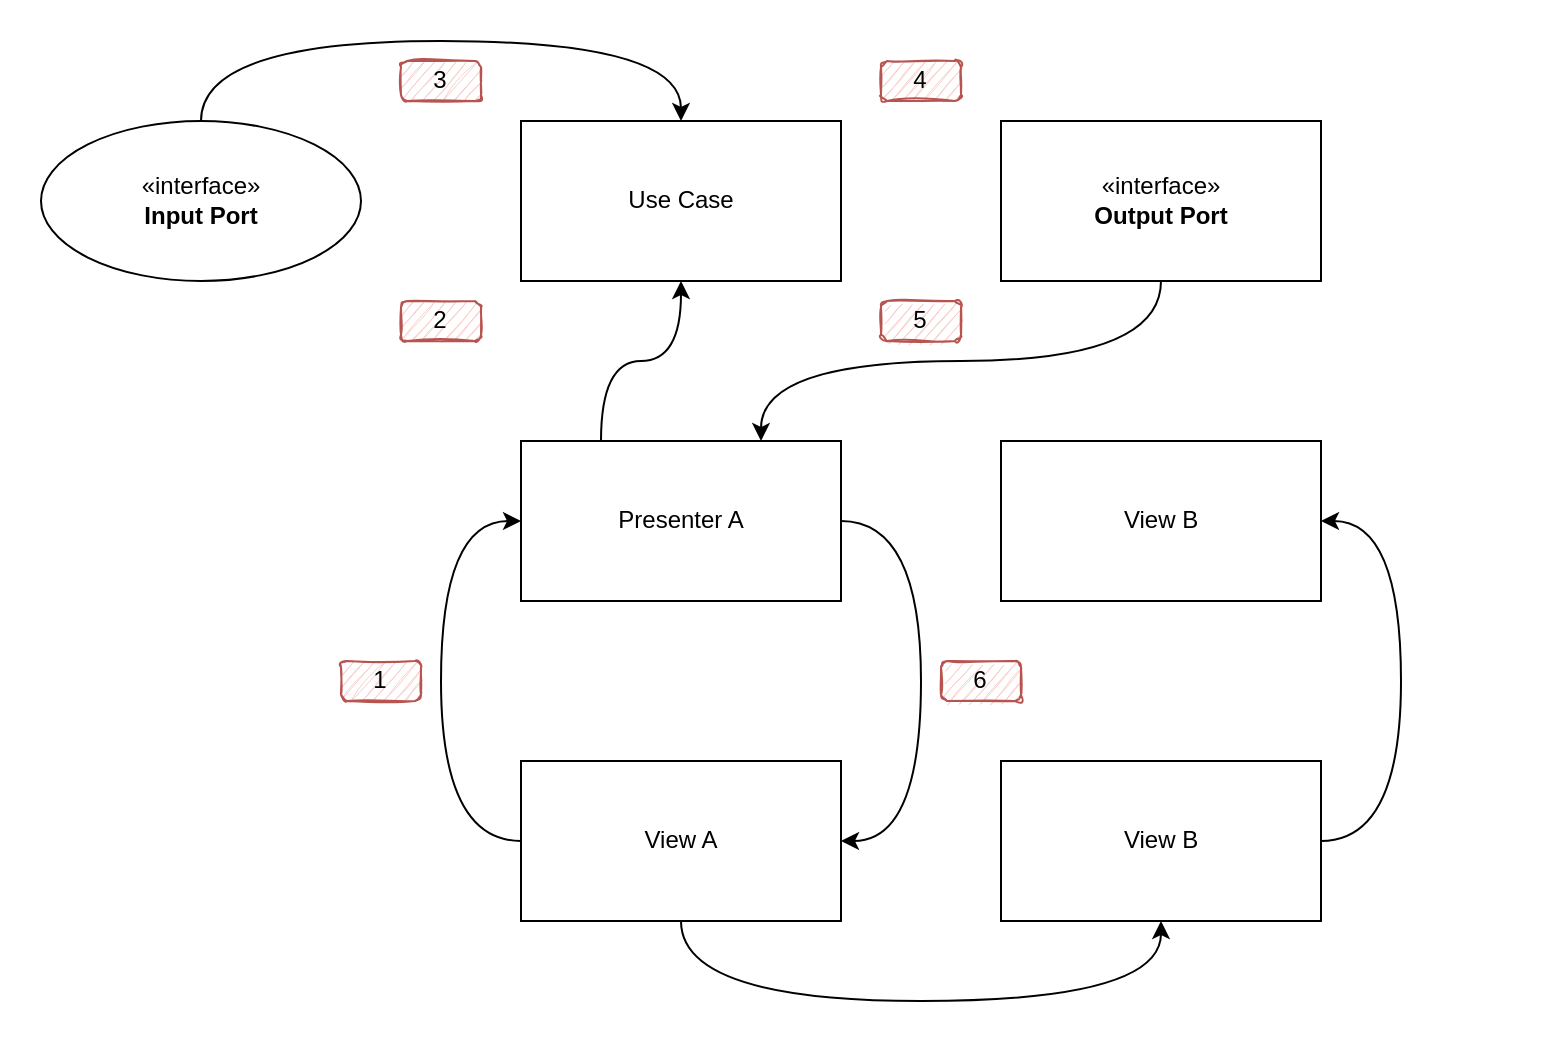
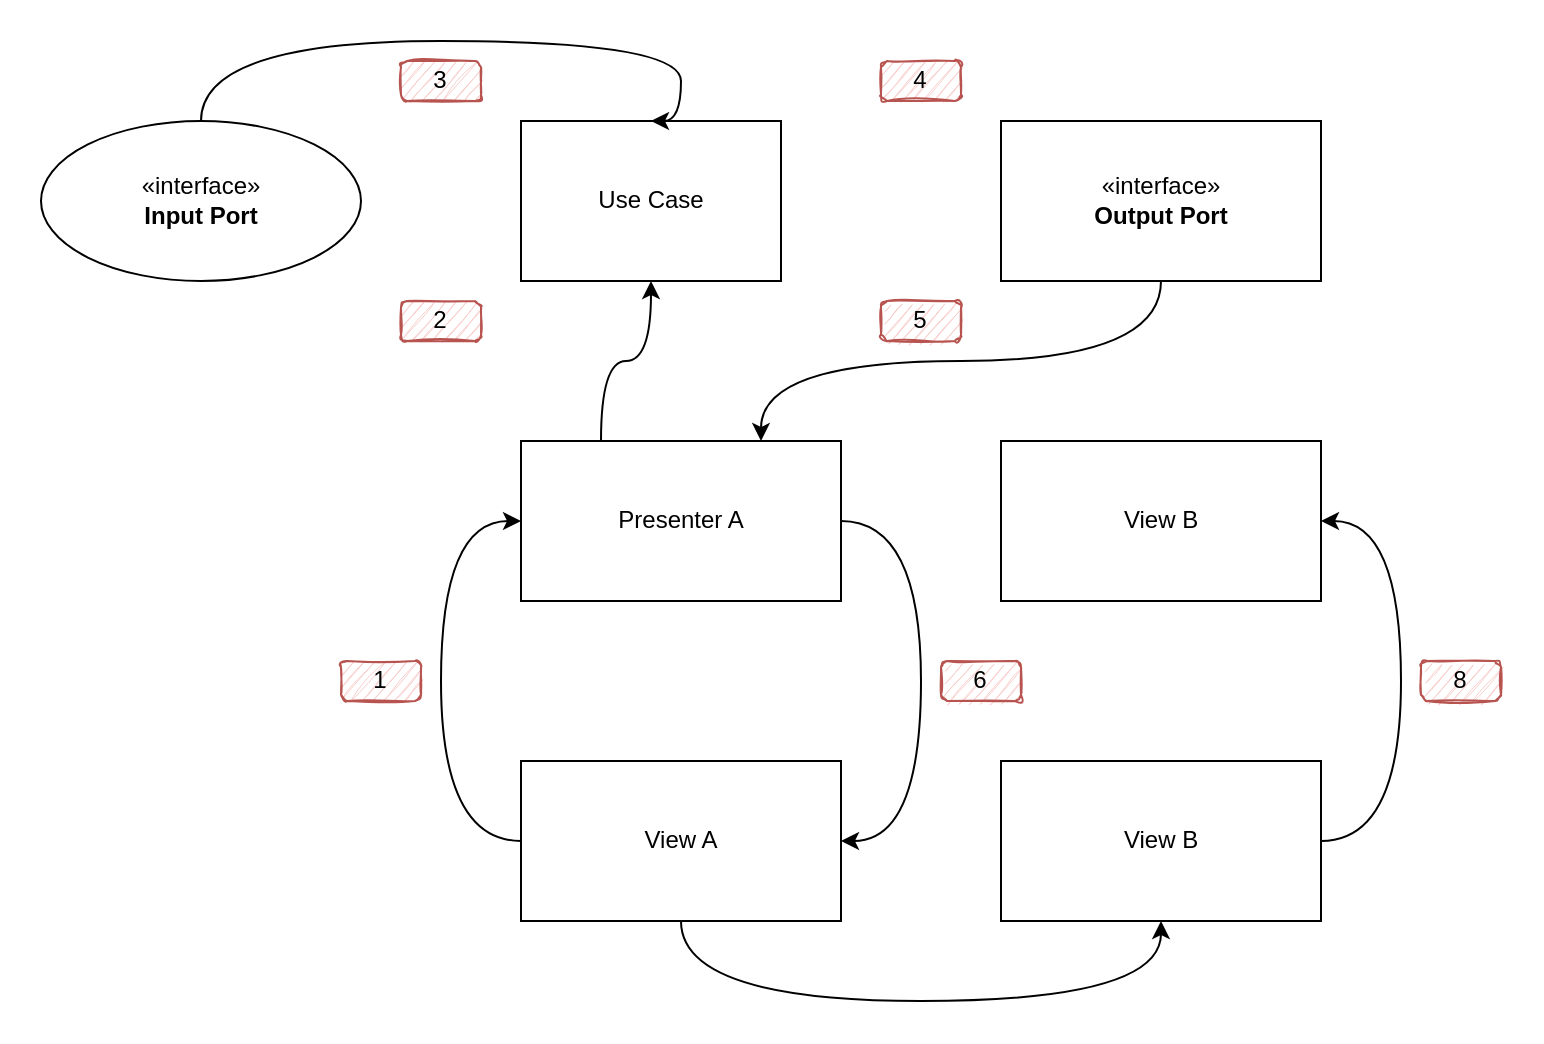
  <mxCell id="0" />
  <mxCell id="1" parent="0" />
  <mxCell id="2" value="View A" style="html=1;" vertex="1" parent="1"><mxGeometry x="260" y="380" width="160" height="80" as="geometry" /></mxCell>
  <mxCell id="3" value="Presenter A" style="html=1;" vertex="1" parent="1"><mxGeometry x="260" y="220" width="160" height="80" as="geometry" /></mxCell>
  <mxCell id="4" value="«interface»&lt;br&gt;&lt;b&gt;Input Port&lt;/b&gt;" style="ellipse;html=1;" vertex="1" parent="1"><mxGeometry x="20" y="60" width="160" height="80" as="geometry" /></mxCell>
- <mxCell id="5" value="Use Case" style="html=1;" vertex="1" parent="1"><mxGeometry x="260" y="60" width="160" height="80" as="geometry" /></mxCell>
+ <mxCell id="5" value="Use Case" style="html=1;" vertex="1" parent="1"><mxGeometry x="260" y="60" width="130" height="80" as="geometry" /></mxCell>
  <mxCell id="6" value="«interface»&lt;br&gt;&lt;b&gt;Output Port&lt;/b&gt;" style="html=1;" vertex="1" parent="1"><mxGeometry x="500" y="60" width="160" height="80" as="geometry" /></mxCell>
  <mxCell id="7" value="View B" style="html=1;" vertex="1" parent="1"><mxGeometry x="500" y="380" width="160" height="80" as="geometry" /></mxCell>
  <mxCell id="8" value="View B" style="html=1;" vertex="1" parent="1"><mxGeometry x="500" y="220" width="160" height="80" as="geometry" /></mxCell>
  <mxCell id="9" value="" style="endArrow=classic;html=1;exitX=0;exitY=0.5;exitDx=0;exitDy=0;entryX=0;entryY=0.5;entryDx=0;entryDy=0;edgeStyle=orthogonalEdgeStyle;curved=1;" edge="1" parent="1" source="2" target="3"><mxGeometry width="50" height="50" relative="1" as="geometry"><mxPoint x="10" y="320" as="sourcePoint" /><mxPoint x="60" y="270" as="targetPoint" /><Array as="points"><mxPoint x="220" y="420" /><mxPoint x="220" y="260" /></Array></mxGeometry></mxCell>
  <mxCell id="10" value="" style="endArrow=classic;html=1;exitX=0.25;exitY=0;exitDx=0;exitDy=0;edgeStyle=orthogonalEdgeStyle;curved=1;" edge="1" parent="1" source="3" target="5"><mxGeometry width="50" height="50" relative="1" as="geometry"><mxPoint x="90" y="280" as="sourcePoint" /><mxPoint x="140" y="230" as="targetPoint" /></mxGeometry></mxCell>
  <mxCell id="11" value="" style="endArrow=classic;html=1;exitX=0.5;exitY=0;exitDx=0;exitDy=0;entryX=0.5;entryY=0;entryDx=0;entryDy=0;edgeStyle=orthogonalEdgeStyle;curved=1;" edge="1" parent="1" source="4" target="5"><mxGeometry width="50" height="50" relative="1" as="geometry"><mxPoint x="230" y="60" as="sourcePoint" /><mxPoint x="280" y="10" as="targetPoint" /><Array as="points"><mxPoint x="100" y="20" /><mxPoint x="340" y="20" /></Array></mxGeometry></mxCell>
  <mxCell id="12" value="" style="endArrow=classic;html=1;exitX=0.5;exitY=1;exitDx=0;exitDy=0;entryX=0.75;entryY=0;entryDx=0;entryDy=0;edgeStyle=orthogonalEdgeStyle;curved=1;" edge="1" parent="1" source="6" target="3"><mxGeometry width="50" height="50" relative="1" as="geometry"><mxPoint x="720" y="210" as="sourcePoint" /><mxPoint x="770" y="160" as="targetPoint" /></mxGeometry></mxCell>
  <mxCell id="13" value="" style="endArrow=classic;html=1;exitX=1;exitY=0.5;exitDx=0;exitDy=0;entryX=1;entryY=0.5;entryDx=0;entryDy=0;edgeStyle=orthogonalEdgeStyle;curved=1;" edge="1" parent="1" source="3" target="2"><mxGeometry width="50" height="50" relative="1" as="geometry"><mxPoint x="70" y="420" as="sourcePoint" /><mxPoint x="120" y="370" as="targetPoint" /><Array as="points"><mxPoint x="460" y="260" /><mxPoint x="460" y="420" /></Array></mxGeometry></mxCell>
  <mxCell id="14" value="" style="endArrow=classic;html=1;exitX=0.5;exitY=1;exitDx=0;exitDy=0;entryX=0.5;entryY=1;entryDx=0;entryDy=0;edgeStyle=orthogonalEdgeStyle;curved=1;" edge="1" parent="1" source="2" target="7"><mxGeometry width="50" height="50" relative="1" as="geometry"><mxPoint x="360" y="540" as="sourcePoint" /><mxPoint x="410" y="490" as="targetPoint" /><Array as="points"><mxPoint x="340" y="500" /><mxPoint x="580" y="500" /></Array></mxGeometry></mxCell>
  <mxCell id="15" value="" style="endArrow=classic;html=1;exitX=1;exitY=0.5;exitDx=0;exitDy=0;entryX=1;entryY=0.5;entryDx=0;entryDy=0;edgeStyle=orthogonalEdgeStyle;curved=1;" edge="1" parent="1" source="7" target="8"><mxGeometry width="50" height="50" relative="1" as="geometry"><mxPoint x="710" y="370" as="sourcePoint" /><mxPoint x="760" y="320" as="targetPoint" /><Array as="points"><mxPoint x="700" y="420" /><mxPoint x="700" y="260" /></Array></mxGeometry></mxCell>
  <mxCell id="16" value="1" style="text;html=1;strokeColor=#b85450;fillColor=#f8cecc;align=center;verticalAlign=middle;whiteSpace=wrap;rounded=1;sketch=1;" vertex="1" parent="1"><mxGeometry x="170" y="330" width="40" height="20" as="geometry" /></mxCell>
  <mxCell id="17" value="2" style="text;html=1;strokeColor=#b85450;fillColor=#f8cecc;align=center;verticalAlign=middle;whiteSpace=wrap;rounded=1;sketch=1;" vertex="1" parent="1"><mxGeometry x="200" y="150" width="40" height="20" as="geometry" /></mxCell>
  <mxCell id="18" value="3" style="text;html=1;strokeColor=#b85450;fillColor=#f8cecc;align=center;verticalAlign=middle;whiteSpace=wrap;rounded=1;sketch=1;" vertex="1" parent="1"><mxGeometry x="200" y="30" width="40" height="20" as="geometry" /></mxCell>
  <mxCell id="19" value="4" style="text;html=1;strokeColor=#b85450;fillColor=#f8cecc;align=center;verticalAlign=middle;whiteSpace=wrap;rounded=1;sketch=1;" vertex="1" parent="1"><mxGeometry x="440" y="30" width="40" height="20" as="geometry" /></mxCell>
  <mxCell id="20" value="5" style="text;html=1;strokeColor=#b85450;fillColor=#f8cecc;align=center;verticalAlign=middle;whiteSpace=wrap;rounded=1;sketch=1;" vertex="1" parent="1"><mxGeometry x="440" y="150" width="40" height="20" as="geometry" /></mxCell>
  <mxCell id="21" value="6" style="text;html=1;strokeColor=#b85450;fillColor=#f8cecc;align=center;verticalAlign=middle;whiteSpace=wrap;rounded=1;sketch=1;" vertex="1" parent="1"><mxGeometry x="470" y="330" width="40" height="20" as="geometry" /></mxCell>
+ <mxCell id="22" value="8" style="text;html=1;strokeColor=#b85450;fillColor=#f8cecc;align=center;verticalAlign=middle;whiteSpace=wrap;rounded=1;sketch=1;" vertex="1" parent="1"><mxGeometry x="710" y="330" width="40" height="20" as="geometry" /></mxCell>
